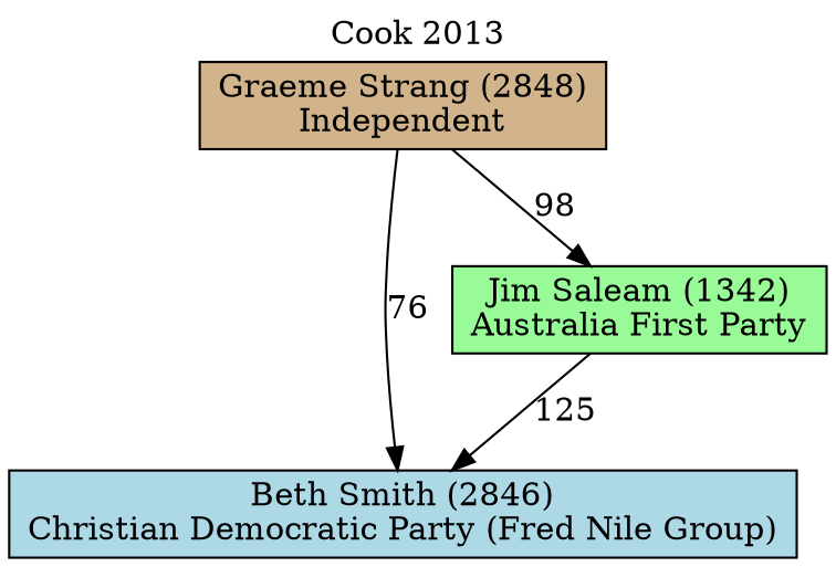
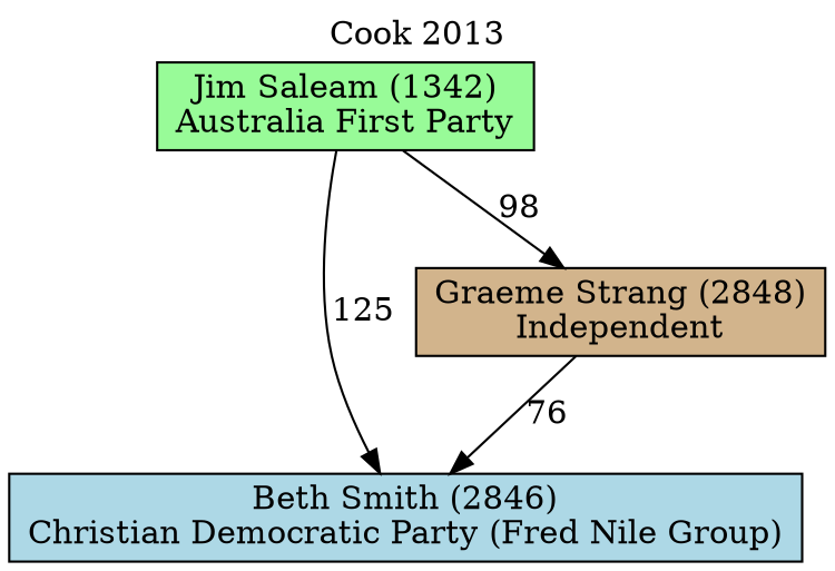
  digraph {
    label="Cook 2013"
    labelloc=t
    mclimit=10
    node [shape=box style=filled]
    n1 [label="Beth Smith (2846)\nChristian Democratic Party (Fred Nile Group)" fillcolor=lightblue]
    n2 [label="Graeme Strang (2848)\nIndependent" fillcolor=tan]
    n3 [label="Jim Saleam (1342)\nAustralia First Party" fillcolor=palegreen]
    n2 -> n1 [label=76]
    n3 -> n1 [label=125]
-   n2 -> n3 [label=98]
+   n3 -> n2 [label=98]
  }
